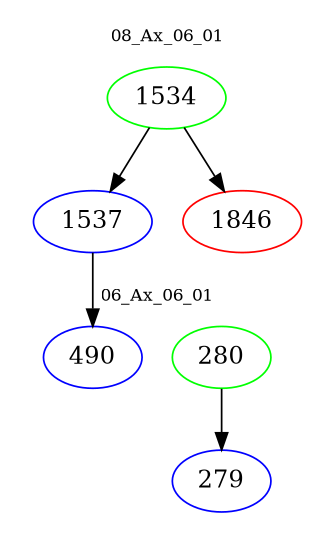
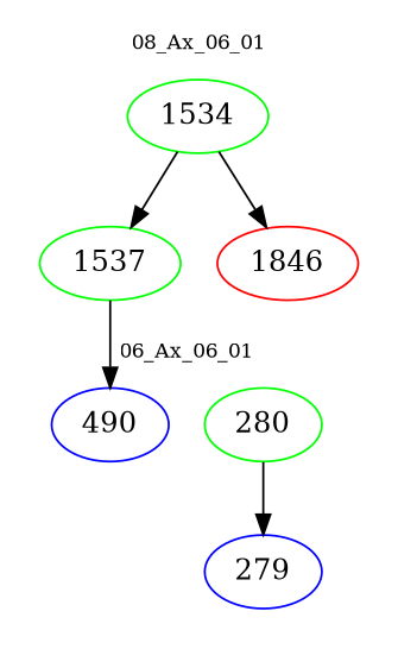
  digraph {
    node [color=blue]
    edge [color=black]
    n1 [color=green label=280]
    n2 [label=279]
    n3 [label=490]
    n4 [color=green label=1534]
-   n5 [label=1537]
+   n5 [color=green label=1537]
    n6 [color=red label=1846]
    subgraph cluster_1 {
      color=white
      fontsize=10
      label="06_Ax_06_01"
      n1
      n2
      n3
    }
    subgraph cluster_2 {
      color=white
      fontsize=10
      label="08_Ax_06_01"
      n4
      n5
      n6
    }
    n1 -> n2
    n4 -> n5
    n4 -> n6
    n5 -> n3
  }
